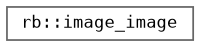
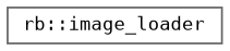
  digraph {
    rankdir=LR
    fontname="DejaVu Sans Mono"
-   n1 [color=grey40 fillcolor=white fontname="DejaVu Sans Mono" fontsize=10 height=0.2 label="rb::image_image" shape=box style=filled width=0.4]
+   n1 [color=grey40 fillcolor=white fontname="DejaVu Sans Mono" fontsize=10 height=0.2 label="rb::image_loader" shape=box style=filled width=0.4]
  }
